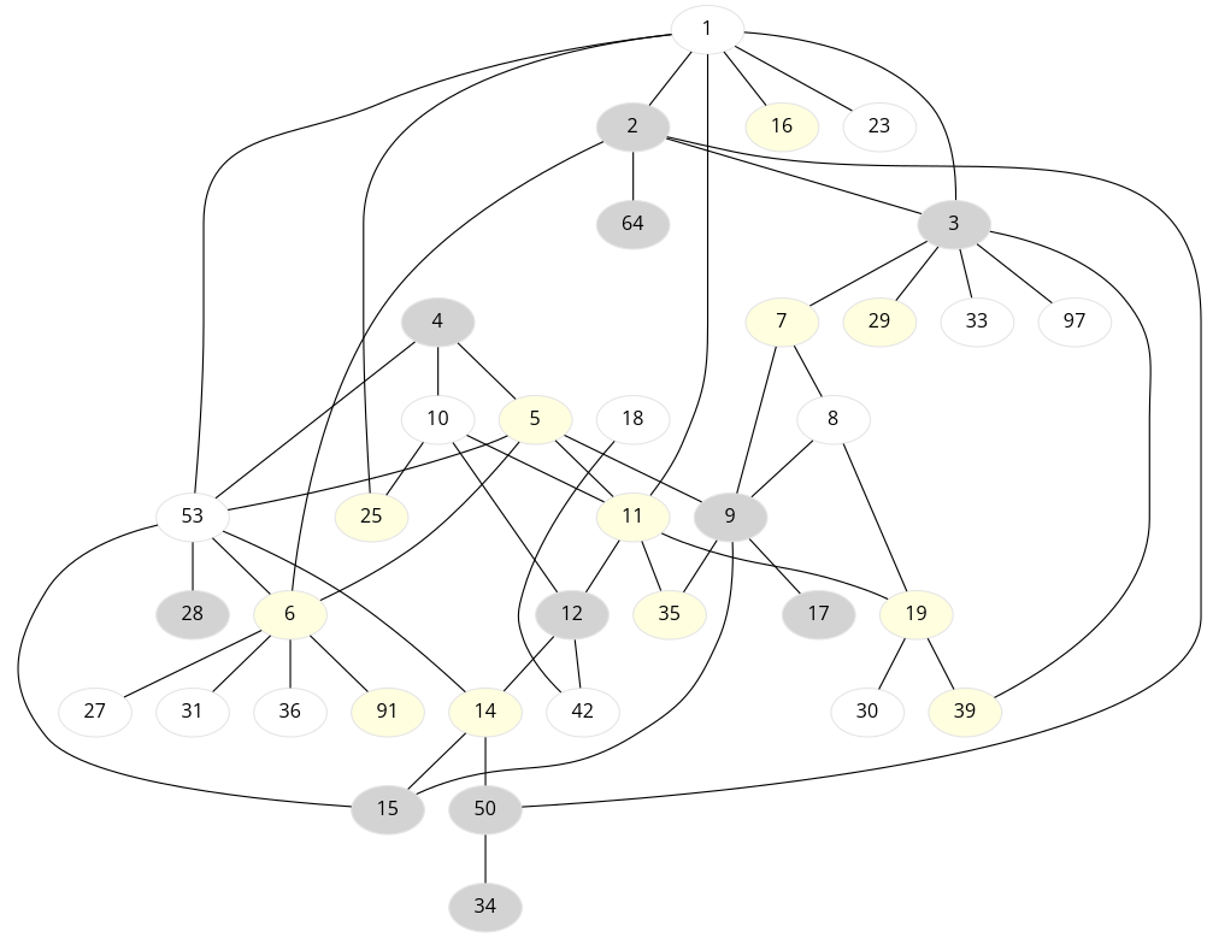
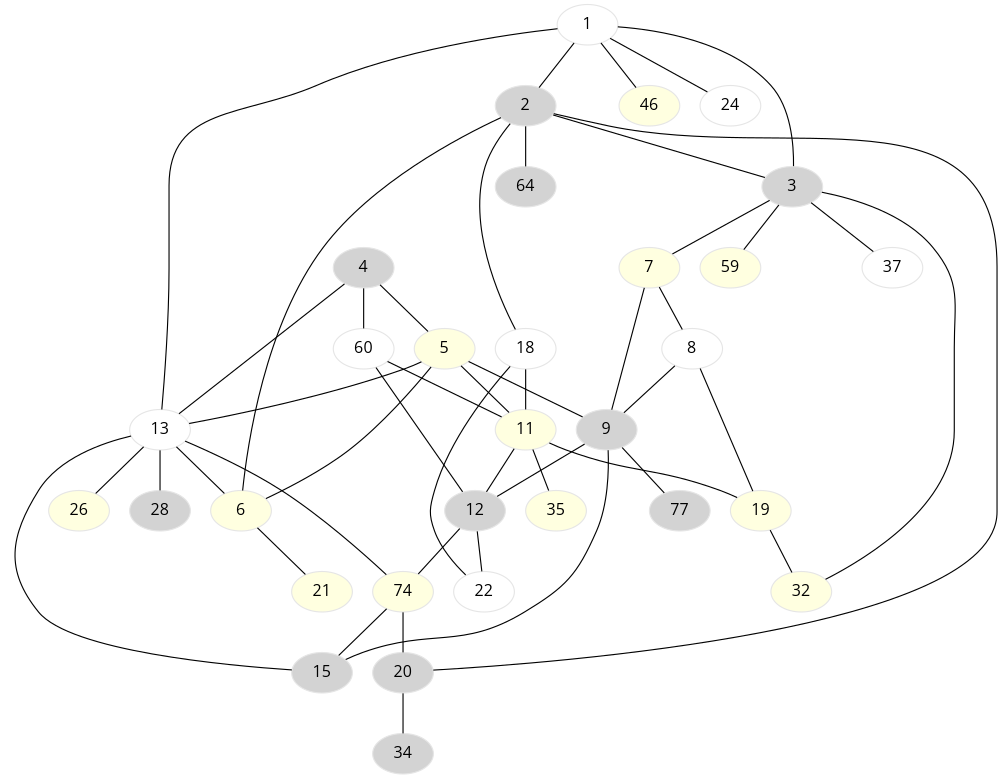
  graph {
    fontname="Open Sans"
    node [color=gray90 fillcolor=white fontname="Open Sans" style=filled]
    edge [fontname="Open Sans" weight=1.0]
    2 [fillcolor=lightgrey]
    1
    3 [fillcolor=lightgrey]
    11 [fillcolor=lightyellow]
-   13 [label=53]
-   16 [fillcolor=lightyellow]
-   23
-   25 [fillcolor=lightyellow]
+   13
+   16 [fillcolor=lightyellow label=46]
+   23 [label=24]
    6 [fillcolor=lightyellow]
    18
-   20 [fillcolor=lightgrey label=50]
+   20 [fillcolor=lightgrey]
    n12 [fillcolor=lightgrey label=64]
    7 [fillcolor=lightyellow]
-   29 [fillcolor=lightyellow]
-   32 [fillcolor=lightyellow label=39]
-   33
-   37 [label=97]
+   29 [fillcolor=lightyellow label=59]
+   32 [fillcolor=lightyellow]
+   37
    19 [fillcolor=lightyellow]
    12 [fillcolor=lightgrey]
    35 [fillcolor=lightyellow]
    15 [fillcolor=lightgrey]
-   14 [fillcolor=lightyellow]
+   14 [fillcolor=lightyellow label=74]
+   26 [fillcolor=lightyellow]
    28 [fillcolor=lightgrey]
-   21 [fillcolor=lightyellow label=91]
-   27
-   31
-   36
-   22 [label=42]
+   21 [fillcolor=lightyellow]
+   22
    34 [fillcolor=lightgrey]
    9 [fillcolor=lightgrey]
    8
    4 [fillcolor=lightgrey]
    5 [fillcolor=lightyellow]
-   10
-   17 [fillcolor=lightgrey]
-   30
+   10 [label=60]
+   17 [fillcolor=lightgrey label=77]
    2 -- 3
    2 -- 6
+   2 -- 18
    2 -- 20
    2 -- n12 [weight=4.0]
    1 -- 2
    1 -- 3
-   1 -- 11
+   18 -- 11
    1 -- 13
    1 -- 16
    1 -- 23
-   1 -- 25
    3 -- 7
    3 -- 29
    3 -- 32
-   3 -- 33
    3 -- 37
    11 -- 19
    11 -- 12
    11 -- 35 [weight=2.0]
    13 -- 6
    13 -- 15
    13 -- 14
+   13 -- 26
    13 -- 28
    6 -- 21
-   6 -- 27
-   6 -- 31
-   6 -- 36
    18 -- 22
    20 -- 34
    7 -- 9
    7 -- 8 [weight=2.0]
    19 -- 32 [weight=2.0]
-   19 -- 30
    12 -- 14
    12 -- 22 [weight=2.0]
    14 -- 20 [weight=3.0]
    14 -- 15
-   9 -- 35
+   9 -- 12
    9 -- 15
    9 -- 17
    8 -- 19
    8 -- 9
    4 -- 13
    4 -- 5
    4 -- 10
    5 -- 11
    5 -- 13
    5 -- 6
    5 -- 9 [weight=3.0]
    10 -- 11
-   10 -- 25 [weight=2.0]
    10 -- 12
  }
